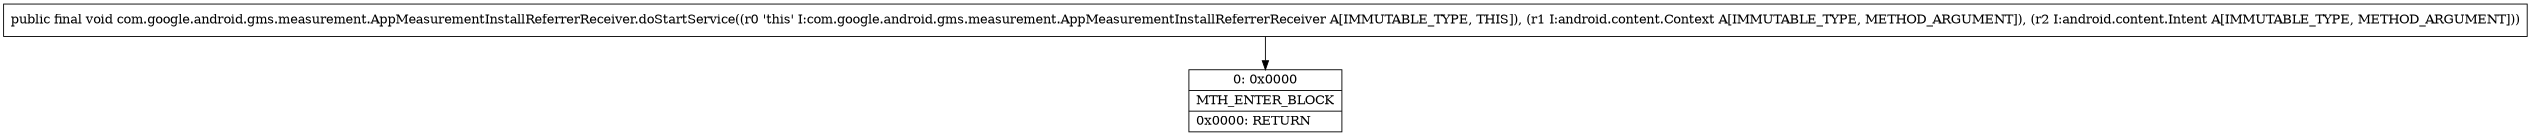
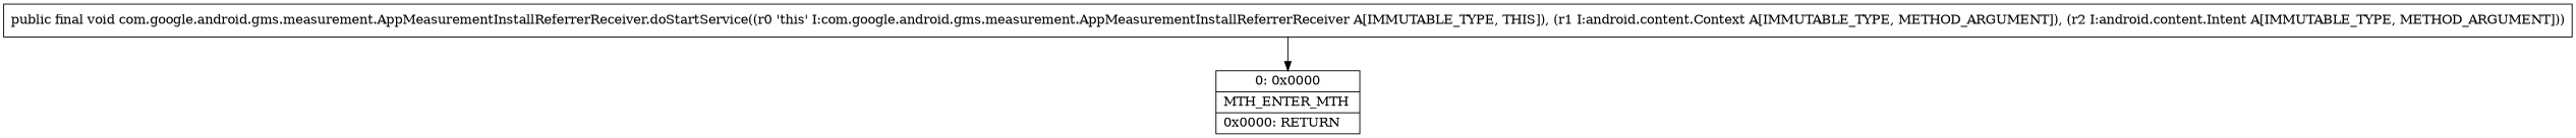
  digraph {
    fontname="DejaVu Serif"
    node [shape=record fontname="DejaVu Serif"]
-   n1 [label="{0\:\ 0x0000|MTH_ENTER_BLOCK\l|0x0000: RETURN   \l}"]
+   n1 [label="{0\:\ 0x0000|MTH_ENTER_MTH\l|0x0000: RETURN   \l}"]
    n2 [label="{public final void com.google.android.gms.measurement.AppMeasurementInstallReferrerReceiver.doStartService((r0 'this' I:com.google.android.gms.measurement.AppMeasurementInstallReferrerReceiver A[IMMUTABLE_TYPE, THIS]), (r1 I:android.content.Context A[IMMUTABLE_TYPE, METHOD_ARGUMENT]), (r2 I:android.content.Intent A[IMMUTABLE_TYPE, METHOD_ARGUMENT])) }"]
    n2 -> n1 [fontname="DejaVu Serif"]
  }
